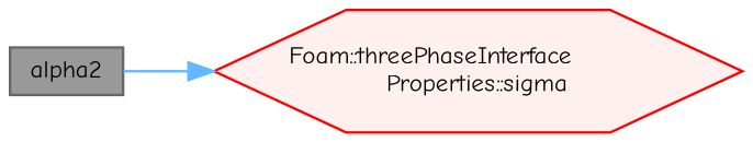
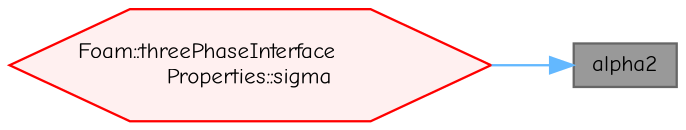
  digraph {
    rankdir=RL
    fontname="Comic Neue"
    node [fontname="Comic Neue" fontsize=10 style=filled]
    n1 [color=gray40 fillcolor=grey60 fontcolor=black height=0.2 label=alpha2 shape=box width=0.4]
    n2 [color=red fillcolor="#FFF0F0" height=0.2 label="Foam::threePhaseInterface\lProperties::sigma" shape=hexagon width=0.4]
-   n2 -> n1 [color=steelblue1 dir=back fontname="Comic Neue" fontsize=10 labelfontname=Helvetica labelfontsize=10 style=solid]
+   n1 -> n2 [color=steelblue1 dir=back fontname="Comic Neue" fontsize=10 labelfontname=Helvetica labelfontsize=10 style=solid]
  }
